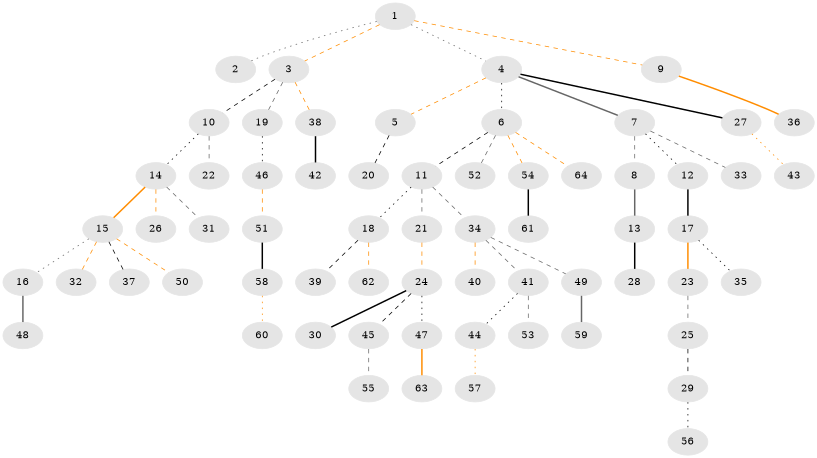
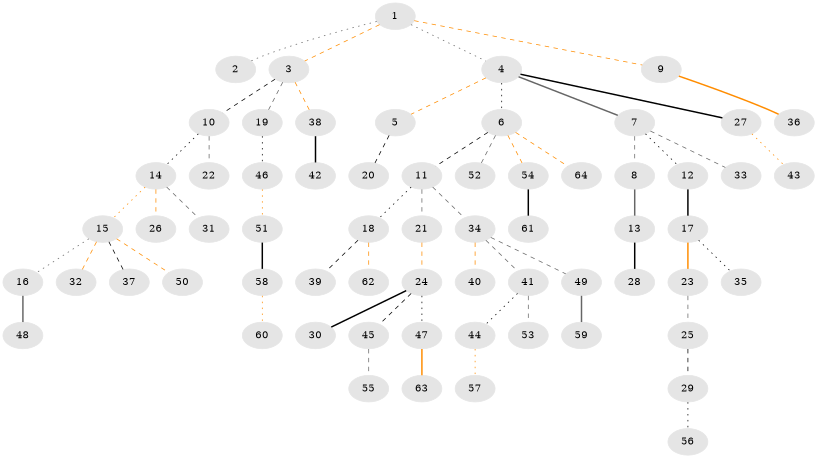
  graph {
    node [color=gray90 style=filled]
    edge [color=black style=dashed weight=1.0]
    1
    2
    3
    4
    9
    10
    19
    38
    5
    6
    7
    27
    36
    14
    22
    46
    42
    20
    11
    52
    54
    64
    8
    12
    33
    43
    18
    21
    34
    61
    13
    17
    28
    15
    26
    31
    39
    62
    24
    40
    41
    49
    23
    35
    16
    32
    37
    50
    48
    25
    51
    30
    45
    47
    29
    55
    63
    56
    44
    53
    59
    57
    58
    60
    1 -- 2 [color=gray40 style=dotted]
    1 -- 3 [color=darkorange]
    1 -- 4 [color=gray40 style=dotted]
    1 -- 9 [color=darkorange]
    3 -- 10
    3 -- 19 [color=gray40 weight=2.0]
    3 -- 38 [color=darkorange]
    4 -- 5 [color=darkorange]
    4 -- 6 [style=dotted]
    4 -- 7 [color=gray40 style=bold]
    4 -- 27 [style=bold]
    9 -- 36 [color=darkorange style=bold]
    10 -- 14 [style=dotted]
    10 -- 22 [color=gray40]
    19 -- 46 [style=dotted]
    38 -- 42 [style=bold]
    5 -- 20
    6 -- 11
    6 -- 52 [color=gray40]
    6 -- 54 [color=darkorange]
    6 -- 64 [color=darkorange]
    7 -- 8 [color=gray40 weight=2.0]
    7 -- 12 [style=dotted]
    7 -- 33 [color=gray40]
    27 -- 43 [color=darkorange style=dotted weight=2.0]
-   14 -- 15 [color=darkorange style=bold]
+   14 -- 15 [color=darkorange style=dotted]
    14 -- 26 [color=darkorange]
    14 -- 31 [color=gray40]
-   46 -- 51 [color=darkorange]
+   46 -- 51 [color=darkorange style=dotted]
    11 -- 18 [style=dotted]
    11 -- 21 [color=gray40]
    11 -- 34 [color=gray40]
    54 -- 61 [style=bold]
    8 -- 13 [color=gray40 style=bold]
    12 -- 17 [style=bold]
    18 -- 39
    18 -- 62 [color=darkorange]
    21 -- 24 [color=darkorange]
    34 -- 40 [color=darkorange weight=2.0]
    34 -- 41 [color=gray40]
    34 -- 49 [color=gray40]
    13 -- 28 [style=bold]
    17 -- 23 [color=darkorange style=bold]
    17 -- 35 [style=dotted]
    15 -- 16 [color=gray40 style=dotted]
    15 -- 32 [color=darkorange]
    15 -- 37
    15 -- 50 [color=darkorange]
    24 -- 30 [style=bold]
    24 -- 45
    24 -- 47 [style=dotted]
    41 -- 44 [style=dotted]
    41 -- 53 [color=gray40 weight=2.0]
    49 -- 59 [color=gray40 style=bold]
    23 -- 25 [color=gray40 weight=3.0]
    16 -- 48 [color=gray40 style=bold]
    25 -- 29
    51 -- 58 [style=bold]
    45 -- 55 [color=gray40 weight=3.0]
    47 -- 63 [color=darkorange style=bold]
    29 -- 56 [style=dotted]
    44 -- 57 [color=darkorange style=dotted]
    58 -- 60 [color=darkorange style=dotted]
  }
